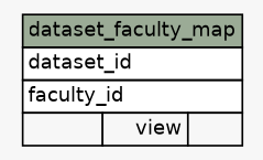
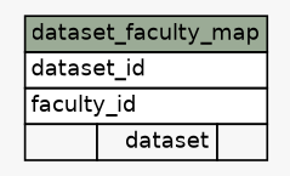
  digraph {
    bgcolor="#f7f7f7"
    fontname=Helvetica
    fontsize=11
    nodesep=0.18
    rankdir=RL
    ranksep=0.46
-   n1 [fontname=Helvetica fontsize=11 label=<     <TABLE BORDER="0" CELLBORDER="1" CELLSPACING="0" BGCOLOR="#ffffff">       <TR><TD COLSPAN="3" BGCOLOR="#9bab96" ALIGN="CENTER">dataset_faculty_map</TD></TR>       <TR><TD PORT="dataset_id" COLSPAN="3" ALIGN="LEFT">dataset_id</TD></TR>       <TR><TD PORT="faculty_id" COLSPAN="3" ALIGN="LEFT">faculty_id</TD></TR>       <TR><TD ALIGN="LEFT" BGCOLOR="#f7f7f7">  </TD><TD ALIGN="RIGHT" BGCOLOR="#f7f7f7">view</TD><TD ALIGN="RIGHT" BGCOLOR="#f7f7f7">  </TD></TR>     </TABLE>> shape=plaintext]
+   n1 [fontname=Helvetica fontsize=11 label=<     <TABLE BORDER="0" CELLBORDER="1" CELLSPACING="0" BGCOLOR="#ffffff">       <TR><TD COLSPAN="3" BGCOLOR="#9bab96" ALIGN="CENTER">dataset_faculty_map</TD></TR>       <TR><TD PORT="dataset_id" COLSPAN="3" ALIGN="LEFT">dataset_id</TD></TR>       <TR><TD PORT="faculty_id" COLSPAN="3" ALIGN="LEFT">faculty_id</TD></TR>       <TR><TD ALIGN="LEFT" BGCOLOR="#f7f7f7">  </TD><TD ALIGN="RIGHT" BGCOLOR="#f7f7f7">dataset</TD><TD ALIGN="RIGHT" BGCOLOR="#f7f7f7">  </TD></TR>     </TABLE>> shape=plaintext]
  }
